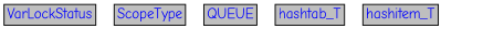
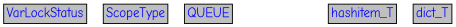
  digraph {
    fontname="Comic Neue"
    fontsize=10
    node [color=black fillcolor=white fontcolor=black margin=0 shape=none style=filled fontname="Comic Neue"]
    n1 [height=0 label=<     <TABLE BORDER="0" CELLBORDER="1" CELLSPACING="0">         <TR><TD BGCOLOR="grey75" HREF="VarLockStatus.svg"><FONT COLOR="blue">VarLockStatus</FONT></TD></TR>     </TABLE>> width=0]
    n2 [height=0 label=<     <TABLE BORDER="0" CELLBORDER="1" CELLSPACING="0">         <TR><TD BGCOLOR="grey75" HREF="ScopeType.svg"><FONT COLOR="blue">ScopeType</FONT></TD></TR>     </TABLE>> width=0]
    n3 [height=0 label=<     <TABLE BORDER="0" CELLBORDER="1" CELLSPACING="0">         <TR><TD BGCOLOR="grey75" HREF="QUEUE.svg"><FONT COLOR="blue">QUEUE</FONT></TD></TR>     </TABLE>> width=0]
-   n4 [height=0 label=<     <TABLE BORDER="0" CELLBORDER="1" CELLSPACING="0">         <TR><TD BGCOLOR="grey75" HREF="hashtab_T.svg"><FONT COLOR="blue">hashtab_T</FONT></TD></TR>     </TABLE>> width=0]
    n5 [height=0 label=<     <TABLE BORDER="0" CELLBORDER="1" CELLSPACING="0">         <TR><TD BGCOLOR="grey75" HREF="hashitem_T.svg"><FONT COLOR="blue">hashitem_T</FONT></TD></TR>     </TABLE>> width=0]
+   n6 [height=0 label=<     <TABLE BORDER="0" CELLBORDER="1" CELLSPACING="0">         <TR><TD BGCOLOR="grey75" HREF="dict_T.svg"><FONT COLOR="blue">dict_T</FONT></TD></TR>     </TABLE>> width=0]
  }
